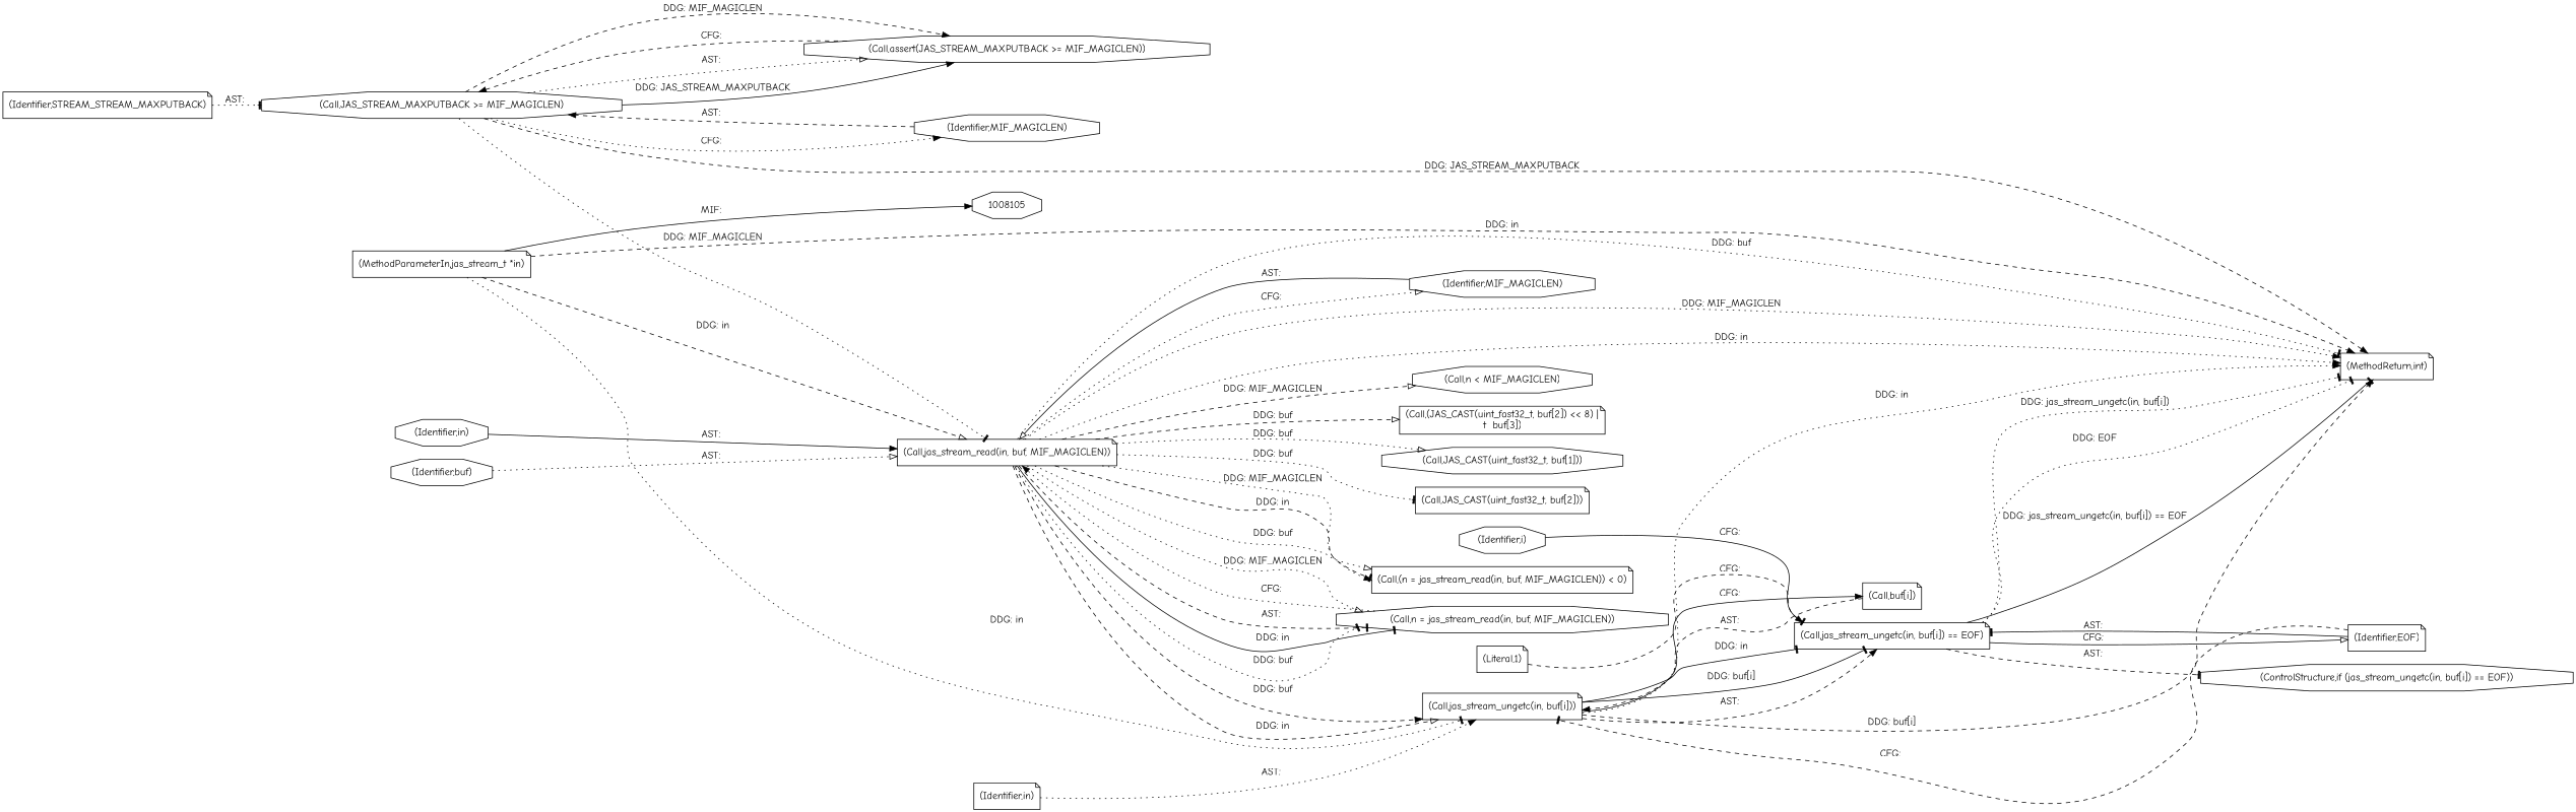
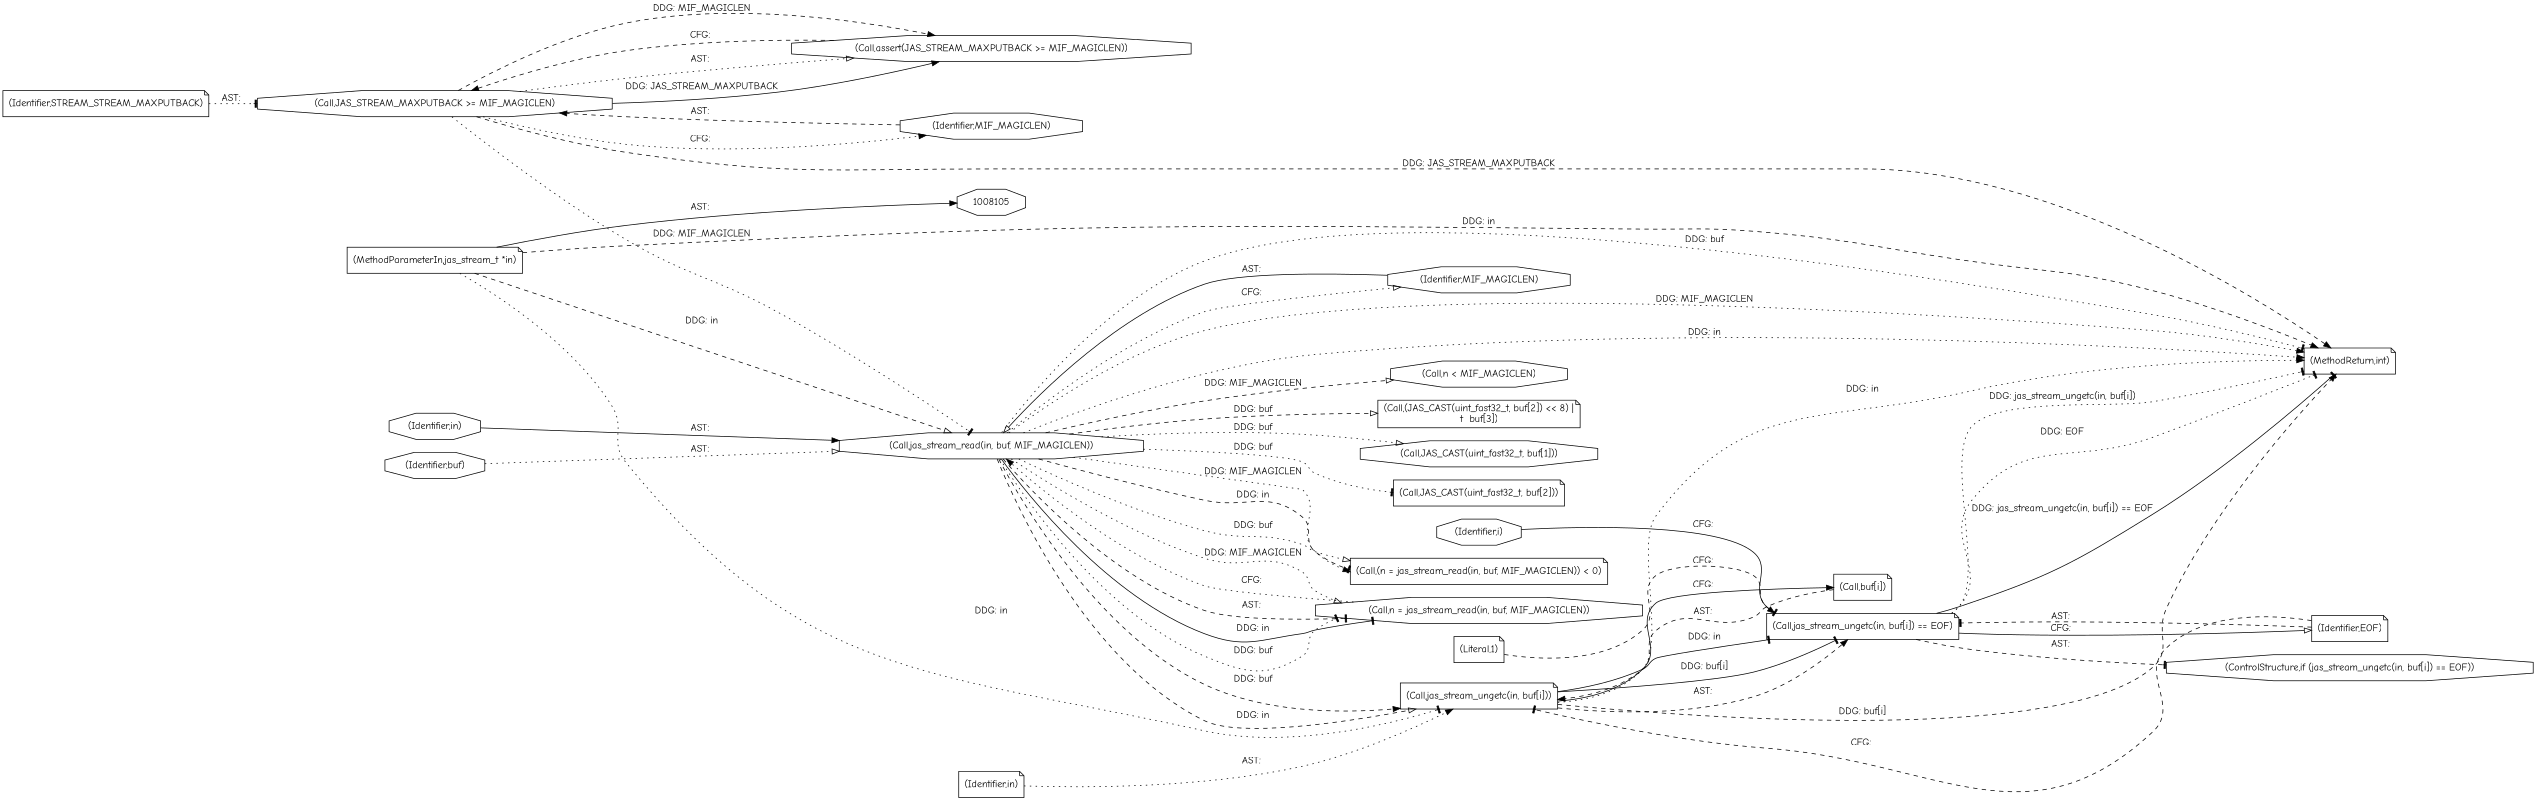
  digraph {
    fontname="Comic Neue"
    rankdir=LR
    node [fontname="Comic Neue" shape=octagon]
    edge [arrowhead=normal fontname="Comic Neue" style=dotted]
    n1 [label="(Call,jas_stream_ungetc(in, buf[i]))" shape=note]
    n2 [label="(Call,jas_stream_ungetc(in, buf[i]) == EOF)" shape=note]
    n3 [label="(MethodReturn,int)" shape=note]
    n4 [label="(Call,buf[i])" shape=note]
    n5 [label="(ControlStructure,if (jas_stream_ungetc(in, buf[i]) == EOF))"]
    n6 [label="(Identifier,EOF)" shape=note]
-   n7 [label="(Call,jas_stream_read(in, buf, MIF_MAGICLEN))" shape=note]
+   n7 [label="(Call,jas_stream_read(in, buf, MIF_MAGICLEN))"]
    n8 [label="(Call,(n = jas_stream_read(in, buf, MIF_MAGICLEN)) < 0)" shape=note]
    n9 [label="(Call,n = jas_stream_read(in, buf, MIF_MAGICLEN))"]
    n10 [label="(Identifier,MIF_MAGICLEN)"]
    n11 [label="(Call,n < MIF_MAGICLEN)"]
    n12 [label="(Call,(JAS_CAST(uint_fast32_t, buf[2]) << 8) |\n\t  buf[3])" shape=note]
    n13 [label="(Call,JAS_CAST(uint_fast32_t, buf[1]))"]
    n14 [label="(Call,JAS_CAST(uint_fast32_t, buf[2]))" shape=note]
    n15 [label="(MethodParameterIn,jas_stream_t *in)" shape=note]
    n16 [label=1008105]
    n17 [label="(Call,JAS_STREAM_MAXPUTBACK >= MIF_MAGICLEN)"]
    n18 [label="(Call,assert(JAS_STREAM_MAXPUTBACK >= MIF_MAGICLEN))"]
    n19 [label="(Identifier,MIF_MAGICLEN)"]
    n20 [label="(Identifier,i)"]
    n21 [label="(Identifier,buf)"]
    n22 [label="(Identifier,STREAM_STREAM_MAXPUTBACK)" shape=note]
    n23 [label="(Literal,1)" shape=note]
    n24 [label="(Identifier,in)"]
    n25 [label="(Identifier,in)" shape=note]
    n1 -> n2 [label="AST: " style=dashed]
    n1 -> n2 [arrowhead=tee label="DDG: in" style=solid]
    n1 -> n2 [arrowhead=tee label="DDG: buf[i]" style=solid]
    n1 -> n3 [label="DDG: in"]
    n1 -> n3 [label="DDG: buf[i]" style=dashed]
    n1 -> n4 [label="CFG: " style=solid]
    n2 -> n3 [arrowhead=tee label="DDG: EOF"]
    n2 -> n3 [arrowhead=tee label="DDG: jas_stream_ungetc(in, buf[i]) == EOF" style=solid]
    n2 -> n3 [arrowhead=tee label="DDG: jas_stream_ungetc(in, buf[i])"]
    n2 -> n5 [arrowhead=tee label="AST: " style=dashed]
    n2 -> n6 [arrowhead=onormal label="CFG: " style=solid]
    n4 -> n1 [label="AST: " style=dashed]
    n6 -> n1 [arrowhead=tee label="CFG: " style=dashed]
-   n6 -> n2 [arrowhead=tee label="AST: " style=solid]
+   n6 -> n2 [arrowhead=tee label="AST: " style=dashed]
    n7 -> n1 [arrowhead=onormal label="DDG: in" style=dashed]
    n7 -> n1 [label="DDG: buf" style=dashed]
    n7 -> n3 [label="DDG: MIF_MAGICLEN"]
    n7 -> n3 [label="DDG: in"]
    n7 -> n3 [arrowhead=tee label="DDG: buf"]
    n7 -> n8 [arrowhead=tee label="DDG: in" style=dashed]
    n7 -> n8 [arrowhead=onormal label="DDG: buf"]
    n7 -> n8 [label="DDG: MIF_MAGICLEN"]
    n7 -> n9 [arrowhead=tee label="AST: " style=dashed]
    n7 -> n9 [arrowhead=tee label="DDG: in" style=solid]
    n7 -> n9 [arrowhead=tee label="DDG: buf"]
    n7 -> n9 [arrowhead=onormal label="DDG: MIF_MAGICLEN"]
    n7 -> n10 [arrowhead=onormal label="CFG: "]
    n7 -> n11 [arrowhead=onormal label="DDG: MIF_MAGICLEN" style=dashed]
    n7 -> n12 [arrowhead=onormal label="DDG: buf" style=dashed]
    n7 -> n13 [arrowhead=onormal label="DDG: buf"]
    n7 -> n14 [arrowhead=tee label="DDG: buf"]
    n9 -> n7 [label="CFG: "]
    n10 -> n7 [arrowhead=onormal label="AST: " style=solid]
    n15 -> n1 [arrowhead=tee label="DDG: in"]
    n15 -> n3 [label="DDG: in" style=dashed]
    n15 -> n7 [arrowhead=onormal label="DDG: in" style=dashed]
-   n15 -> n16 [label="MIF: " style=solid]
+   n15 -> n16 [label="AST: " style=solid]
    n17 -> n3 [label="DDG: JAS_STREAM_MAXPUTBACK" style=dashed]
    n17 -> n7 [arrowhead=tee label="DDG: MIF_MAGICLEN"]
    n17 -> n18 [arrowhead=onormal label="AST: "]
    n17 -> n18 [label="DDG: JAS_STREAM_MAXPUTBACK" style=solid]
    n17 -> n18 [label="DDG: MIF_MAGICLEN" style=dashed]
    n17 -> n19 [label="CFG: "]
    n18 -> n17 [label="CFG: " style=dashed]
    n19 -> n17 [label="AST: " style=dashed]
    n20 -> n2 [label="CFG: " style=solid]
    n21 -> n7 [arrowhead=onormal label="AST: "]
    n22 -> n17 [arrowhead=tee label="AST: "]
    n23 -> n2 [arrowhead=tee label="CFG: " style=dashed]
    n24 -> n7 [label="AST: " style=solid]
    n25 -> n1 [label="AST: "]
  }
